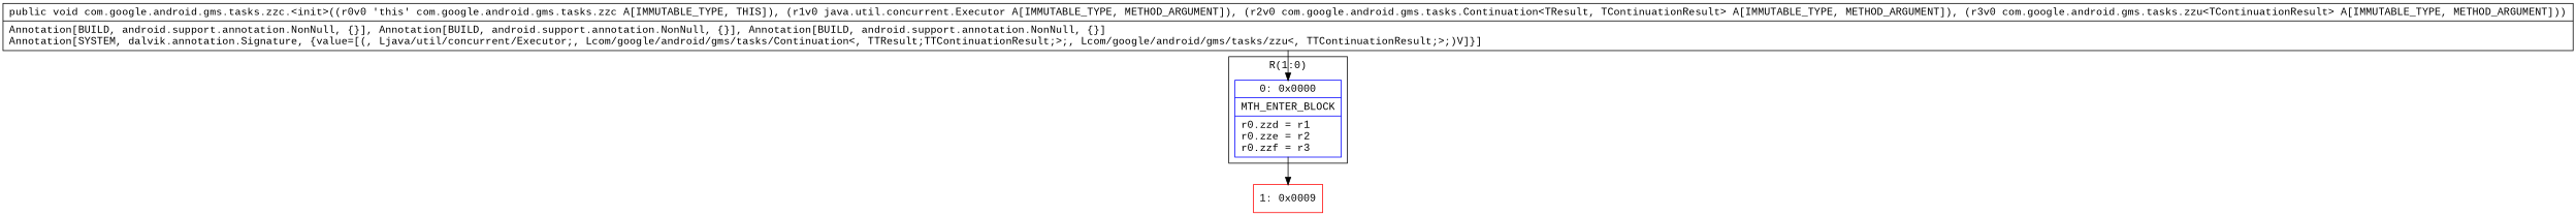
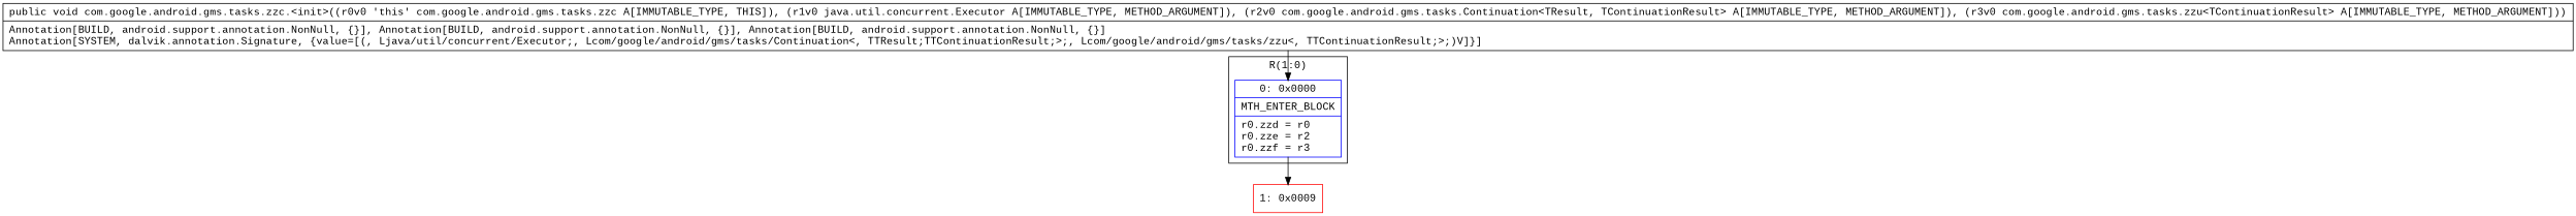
  digraph {
    fontname="Liberation Mono"
    node [shape=record fontname="Liberation Mono"]
    edge [fontname="Liberation Mono"]
-   n1 [color=blue label="{0\:\ 0x0000|MTH_ENTER_BLOCK\l|r0.zzd = r1\lr0.zze = r2\lr0.zzf = r3\l}"]
+   n1 [color=blue label="{0\:\ 0x0000|MTH_ENTER_BLOCK\l|r0.zzd = r0\lr0.zze = r2\lr0.zzf = r3\l}"]
    n2 [color=red label="{1\:\ 0x0009}"]
    n3 [label="{public void com.google.android.gms.tasks.zzc.\<init\>((r0v0 'this' com.google.android.gms.tasks.zzc A[IMMUTABLE_TYPE, THIS]), (r1v0 java.util.concurrent.Executor A[IMMUTABLE_TYPE, METHOD_ARGUMENT]), (r2v0 com.google.android.gms.tasks.Continuation\<TResult, TContinuationResult\> A[IMMUTABLE_TYPE, METHOD_ARGUMENT]), (r3v0 com.google.android.gms.tasks.zzu\<TContinuationResult\> A[IMMUTABLE_TYPE, METHOD_ARGUMENT]))  | Annotation[BUILD, android.support.annotation.NonNull, \{\}], Annotation[BUILD, android.support.annotation.NonNull, \{\}], Annotation[BUILD, android.support.annotation.NonNull, \{\}]\lAnnotation[SYSTEM, dalvik.annotation.Signature, \{value=[(, Ljava\/util\/concurrent\/Executor;, Lcom\/google\/android\/gms\/tasks\/Continuation\<, TTResult;TTContinuationResult;\>;, Lcom\/google\/android\/gms\/tasks\/zzu\<, TTContinuationResult;\>;)V]\}]\l}"]
    subgraph cluster_1 {
      label="R(1:0)"
      n1
    }
    n1 -> n2
    n3 -> n1
  }
